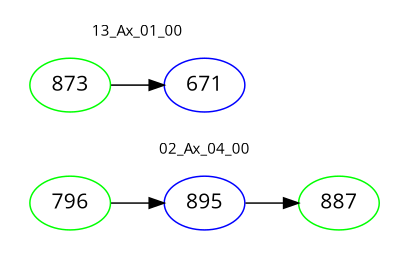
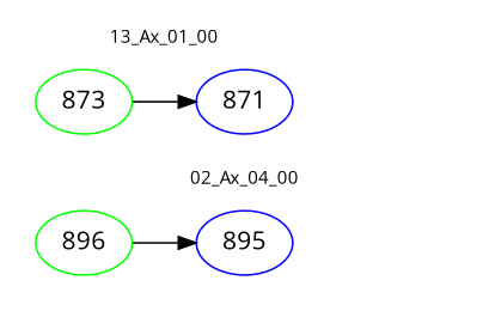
  digraph {
    fontname="Open Sans"
    rankdir=LR
    node [color=green fontname="Open Sans"]
    edge [color=black fontname="Open Sans"]
-   n1 [label=796]
+   n1 [label=896]
    n2 [color=blue label=895]
-   n3 [label=887]
    n4 [label=873]
-   n5 [color=blue label=671]
+   n5 [color=blue label=871]
    subgraph cluster_1 {
      color=white
      fontsize=10
      label="02_Ax_04_00"
      n1
      n2
-     n3
    }
    subgraph cluster_2 {
      color=white
      fontsize=10
      label="13_Ax_01_00"
      n4
      n5
    }
    n1 -> n2
-   n2 -> n3
    n4 -> n5
  }
